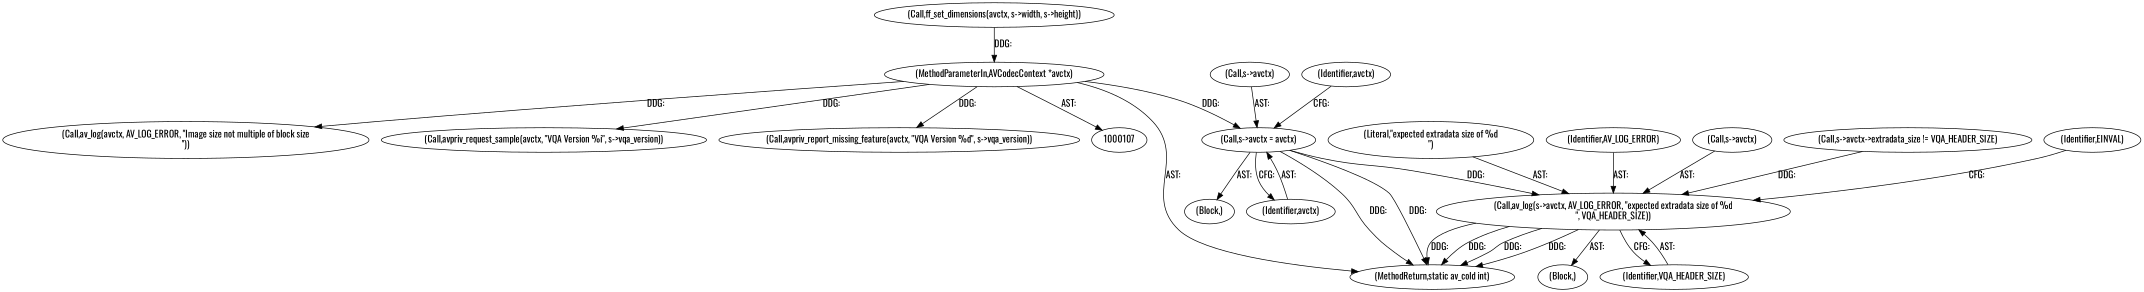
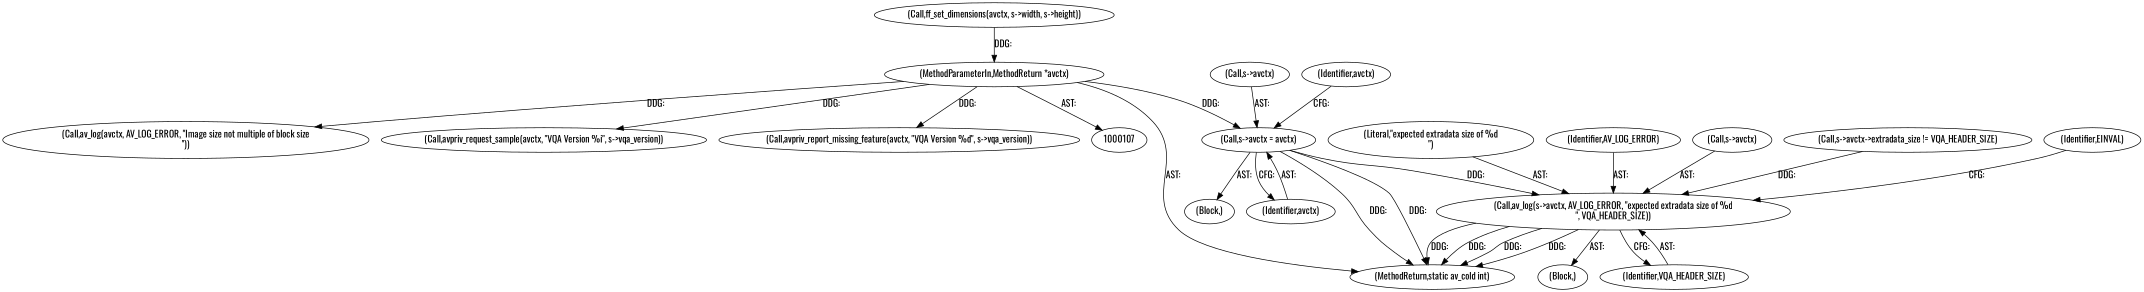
  digraph {
    fontname=Oswald
    node [fontname=Oswald]
    edge [fontname=Oswald]
    n1 [label="(Call,s->avctx = avctx)"]
    n2 [label="(Call,av_log(s->avctx, AV_LOG_ERROR, \"expected extradata size of %d\n\", VQA_HEADER_SIZE))"]
    n3 [label="(Block,)"]
    n4 [label="(Identifier,avctx)"]
    n5 [label="(MethodReturn,static av_cold int)"]
    n6 [label="(Block,)"]
    n7 [label="(Identifier,VQA_HEADER_SIZE)"]
-   n8 [label="(MethodParameterIn,AVCodecContext *avctx)"]
+   n8 [label="(MethodParameterIn,MethodReturn *avctx)"]
    n9 [label="(Call,av_log(avctx, AV_LOG_ERROR, \"Image size not multiple of block size\n\"))"]
    n10 [label="(Call,avpriv_request_sample(avctx, \"VQA Version %i\", s->vqa_version))"]
    n11 [label="(Call,avpriv_report_missing_feature(avctx, \"VQA Version %d\", s->vqa_version))"]
    1000107
    n13 [label="(Call,ff_set_dimensions(avctx, s->width, s->height))"]
    n14 [label="(Literal,\"expected extradata size of %d\n\")"]
    n15 [label="(Identifier,AV_LOG_ERROR)"]
    n16 [label="(Call,s->avctx)"]
    n17 [label="(Call,s->avctx)"]
    n18 [label="(Call,s->avctx->extradata_size != VQA_HEADER_SIZE)"]
    n19 [label="(Identifier,avctx)"]
    n20 [label="(Identifier,EINVAL)"]
    n1 -> n2 [label="DDG: "]
    n1 -> n3 [label="AST: "]
    n1 -> n4 [label="CFG: "]
    n1 -> n5 [label="DDG: "]
    n1 -> n5 [label="DDG: "]
    n2 -> n5 [label="DDG: "]
    n2 -> n5 [label="DDG: "]
    n2 -> n5 [label="DDG: "]
    n2 -> n5 [label="DDG: "]
    n2 -> n6 [label="AST: "]
    n2 -> n7 [label="CFG: "]
    n4 -> n1 [label="AST: "]
    n7 -> n2 [label="AST: "]
    n8 -> n1 [label="DDG: "]
    n8 -> n5 [label="AST: "]
    n8 -> n9 [label="DDG: "]
    n8 -> n10 [label="DDG: "]
    n8 -> n11 [label="DDG: "]
    n8 -> 1000107 [label="AST: "]
    n13 -> n8 [label="DDG: "]
    n14 -> n2 [label="AST: "]
    n15 -> n2 [label="AST: "]
    n16 -> n1 [label="AST: "]
    n17 -> n2 [label="AST: "]
    n18 -> n2 [label="DDG: "]
    n19 -> n1 [label="CFG: "]
    n20 -> n2 [label="CFG: "]
  }
